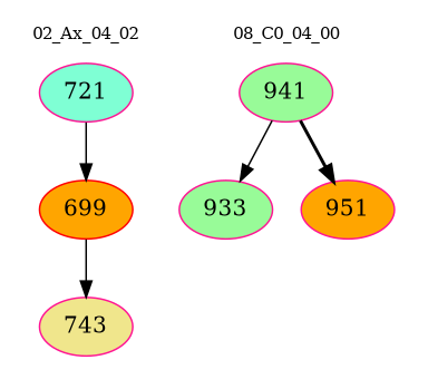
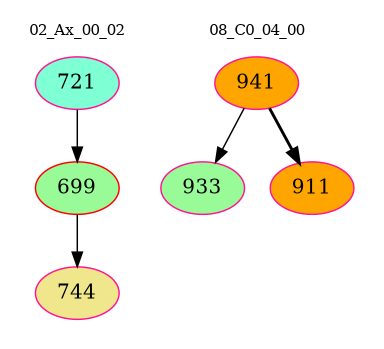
  digraph {
    node [color=deeppink fillcolor=palegreen style=filled]
    edge [color=black style=solid]
    n1 [fillcolor=aquamarine label=721]
-   n2 [color=red fillcolor=orange label=699]
-   n3 [fillcolor=khaki label=743]
-   n4 [label=941]
+   n2 [color=red label=699]
+   n3 [fillcolor=khaki label=744]
+   n4 [fillcolor=orange label=941]
    n5 [label=933]
-   n6 [fillcolor=orange label=951]
+   n6 [fillcolor=orange label=911]
    subgraph cluster_1 {
      color=white
      fontsize=10
-     label="02_Ax_04_02"
+     label="02_Ax_00_02"
      n1
      n2
      n3
    }
    subgraph cluster_2 {
      color=white
      fontsize=10
      label="08_C0_04_00"
      n4
      n5
      n6
    }
    n1 -> n2
    n2 -> n3
    n4 -> n5
    n4 -> n6 [style=bold]
  }
